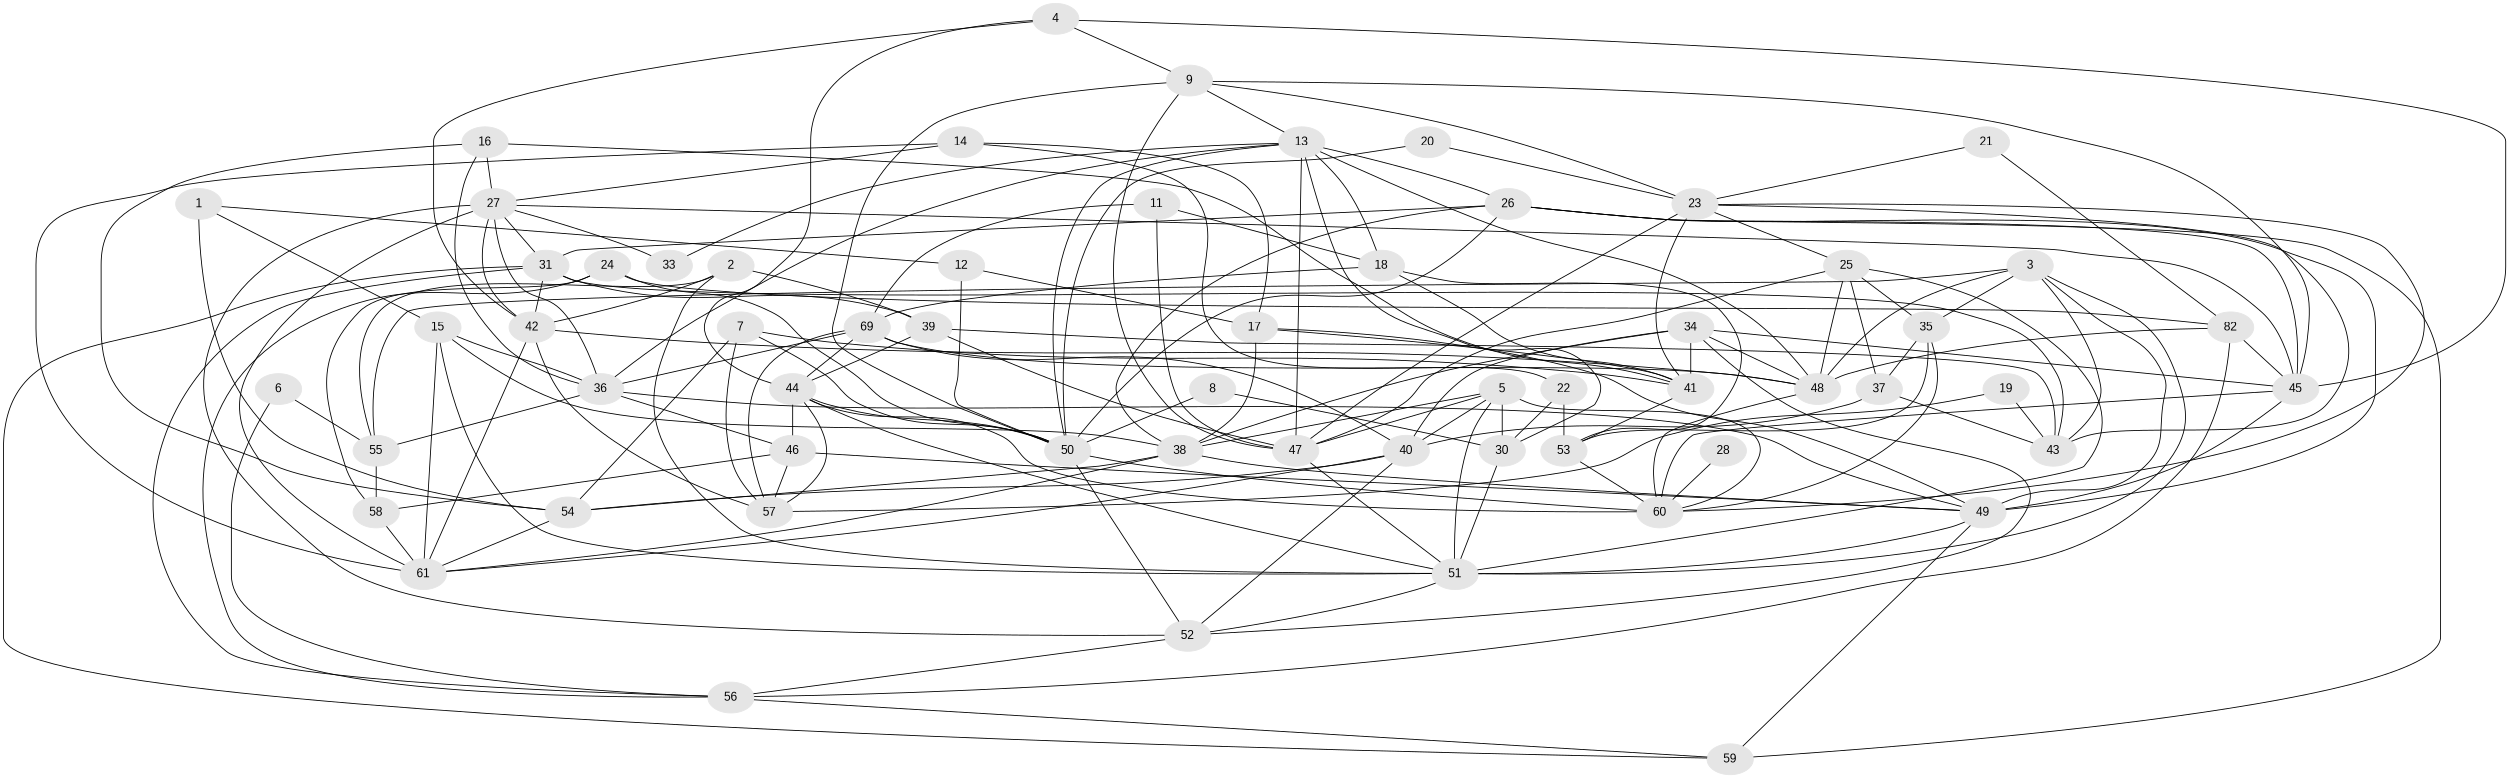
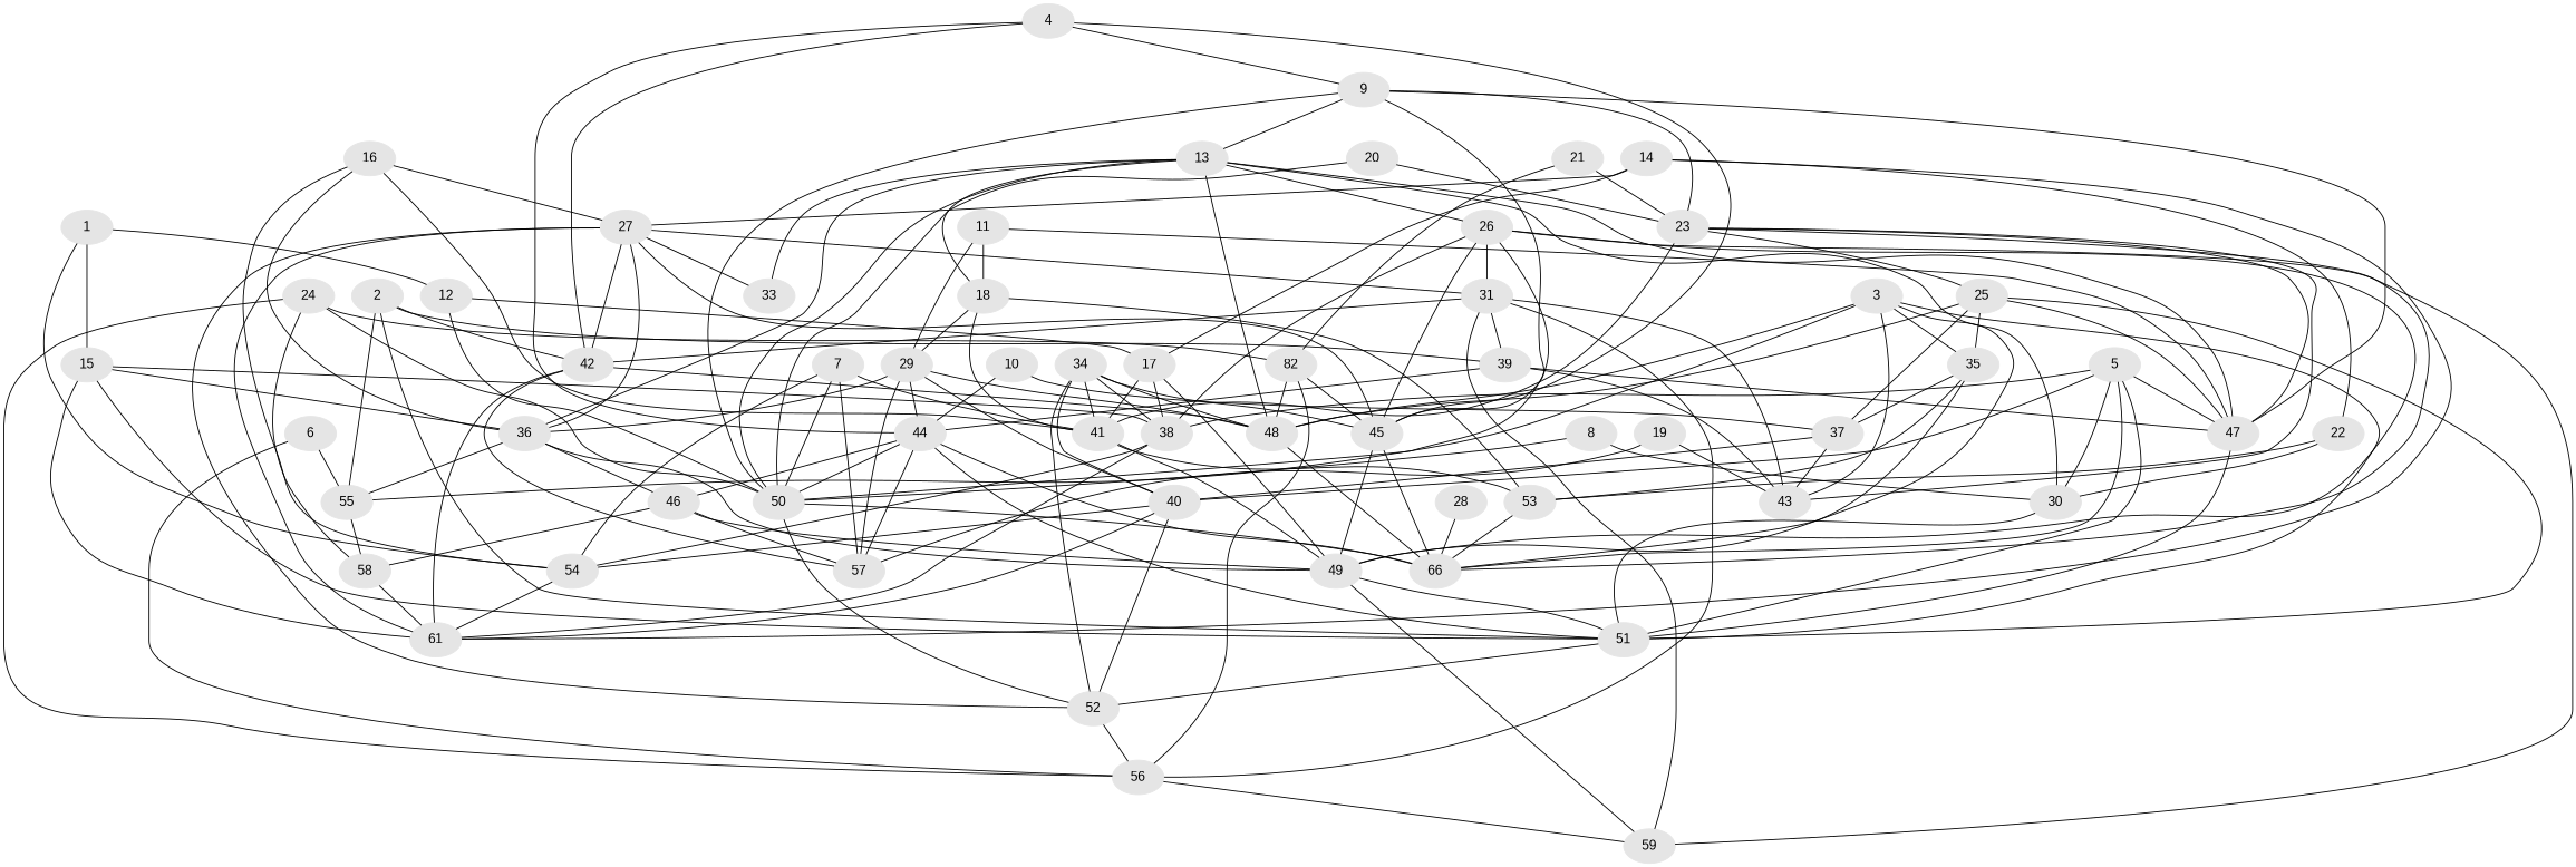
  graph {
    fontname="Liberation Sans"
    node [color=gray90 fontname="Liberation Sans" style=filled]
    edge [fontname="Liberation Sans" weight=1.0]
    1
    12
    15
    54
    50
    17
    51
    38
    36
    61
    2
    39
    42
    55
    43
    44
    47
    48
    57
    52
    58
    3
    35
    49
-   60
+   60 [label=66]
    37
    53
    59
    4
    9
    45
    13
    23
    46
    5
    30
    40
    6
    56
    7
    41
    34
    8
    18
    33
    26
    25
+   10
    11
-   29 [label=69]
+   29
    31
    14
    22
    27
    16
    19
    20
    21
    n59 [label=82]
    24
    28
    1 -- 12
    1 -- 15
    1 -- 54
    12 -- 50
    12 -- 17
    15 -- 51
    15 -- 38
    15 -- 36
    15 -- 61
    54 -- 61
    50 -- 52
    50 -- 60 [weight=2.0]
    17 -- 38
    17 -- 49
    17 -- 41
    51 -- 52
    38 -- 54
    38 -- 61
    36 -- 55
    36 -- 49
    36 -- 46
    2 -- 51
    2 -- 39
    2 -- 42
    2 -- 55
    39 -- 43 [weight=2.0]
    39 -- 44
    39 -- 47
    42 -- 61
    42 -- 48
    42 -- 57
    55 -- 58
    44 -- 50
    44 -- 51
    44 -- 57
    44 -- 60
    44 -- 46
    47 -- 51
    48 -- 60
    52 -- 56
    58 -- 61
    3 -- 51
    3 -- 55
    3 -- 43
    3 -- 48
    3 -- 35
    3 -- 49
    35 -- 60
    35 -- 37
    35 -- 53
    49 -- 51
    49 -- 59
    37 -- 43
    37 -- 40
    53 -- 60
    4 -- 42
    4 -- 44
    4 -- 9
    4 -- 45
    9 -- 50
    9 -- 47
    9 -- 45
    9 -- 13
    9 -- 23
    45 -- 49
    45 -- 60
    13 -- 50
    13 -- 36
    13 -- 47
    13 -- 48
    13 -- 30
    13 -- 18
    13 -- 33
    13 -- 26
    23 -- 43
    23 -- 47
    23 -- 60
    23 -- 41
    23 -- 25
    46 -- 57
    46 -- 58
    46 -- 49
    5 -- 51 [weight=2.0]
    5 -- 38
    5 -- 47
    5 -- 60
    5 -- 30
    5 -- 40 [weight=2.0]
    30 -- 51
    40 -- 54
    40 -- 61
    40 -- 52
    6 -- 55
    6 -- 56
    56 -- 59
    7 -- 54
    7 -- 50
    7 -- 57
    7 -- 41
-   38 -- 49
+   41 -- 49
    41 -- 53
    34 -- 38
    34 -- 48
    34 -- 52
    34 -- 45
    34 -- 40
    34 -- 41
    8 -- 50
    8 -- 30
    18 -- 53 [weight=2.0]
    18 -- 41
    18 -- 29
    26 -- 50 [weight=2.0]
    26 -- 38
    26 -- 49
    26 -- 59
    26 -- 45 [weight=2.0]
    26 -- 31
    25 -- 51
    25 -- 47
    25 -- 48
    25 -- 35
    25 -- 37
+   10 -- 44
+   10 -- 37
    11 -- 47
    11 -- 18
    11 -- 29
    29 -- 36
    29 -- 44
    29 -- 48
    29 -- 57
    29 -- 40
    31 -- 39
    31 -- 42
    31 -- 43
    31 -- 59
    31 -- 56
    14 -- 17
    14 -- 61
    14 -- 22
    14 -- 27
    22 -- 53 [weight=2.0]
    22 -- 30
    27 -- 36
    27 -- 61 [weight=2.0]
    27 -- 42
    27 -- 52
    27 -- 45
    27 -- 33
    27 -- 31
    16 -- 54
    16 -- 36
    16 -- 41
    16 -- 27
    19 -- 43
    19 -- 57
    20 -- 50
    20 -- 23
    21 -- 23
    21 -- n59
    n59 -- 48
    n59 -- 45
    n59 -- 56
    24 -- 50
    24 -- 58
    24 -- 56
    24 -- n59
    28 -- 60
  }
